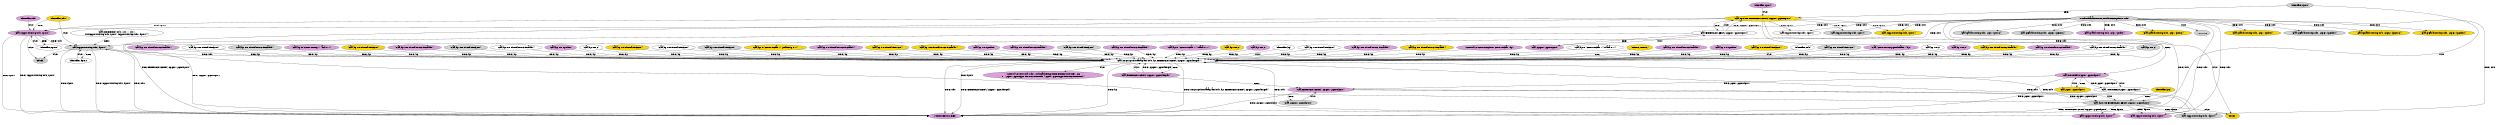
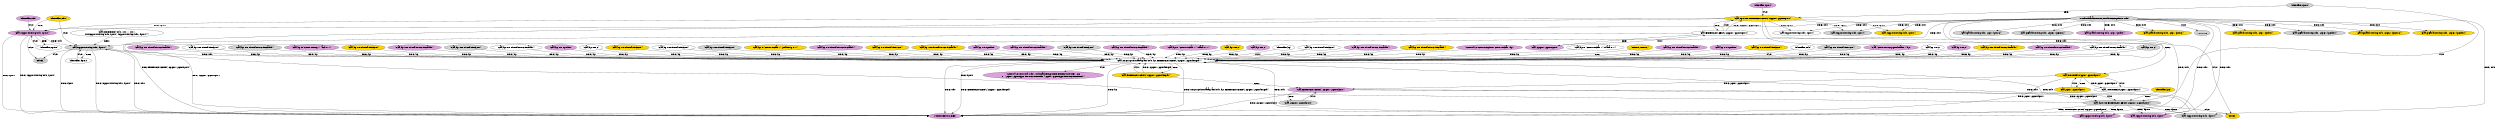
  digraph {
    node [fillcolor=plum style=filled]
    n1 [fillcolor=lightgrey label="(Call,tcpport_string(ndo, dport))"]
    n2 [fillcolor=white label="(Call,zmtp1_print_datagram(ndo, bp, EXTRACT_16BITS(&pgm->pgm_length)))"]
    n3 [label="(MethodReturn,RET)"]
    n4 [fillcolor=lightgrey label="(Block,)"]
    n5 [fillcolor=white label="(Identifier,dport)"]
    n6 [label="(ControlStructure,if (ndo->ndo_packettype == PT_PGM_ZMTP1 &&\n\t    (pgm->pgm_type == PGM_ODATA || pgm->pgm_type == PGM_RDATA)))"]
-   n7 [label="(Call,EXTRACT_16BITS(&pgm->pgm_length))"]
+   n7 [fillcolor=gold label="(Call,EXTRACT_16BITS(&pgm->pgm_length))"]
    n8 [label="(Call,tcpport_string(ndo, sport))"]
    n9 [fillcolor=white label="(Identifier,sport)"]
    n10 [fillcolor=lightgrey label="(MethodParameterIn,netdissect_options *ndo)"]
    n11 [fillcolor=gold label="(Call,ipaddr_string(ndo, &ip->ip_dst))"]
    n12 [fillcolor=lightgrey label="(Call,ip6addr_string(ndo, &ip6->ip6_dst))"]
    n13 [fillcolor=gold label="(Call,ip6addr_string(ndo, &ip6->ip6_src))"]
    n14 [fillcolor=gold label="(Call,ip6addr_string(ndo, &ip6->ip6_dst))"]
    n15 [label="(Call,tcpport_string(ndo, dport))"]
    n16 [label="(Call,tcpport_string(ndo, dport))"]
    n17 [fillcolor=white label="(Call,tcpport_string(ndo, sport))"]
    n18 [fillcolor=lightgrey label="(Call,ipaddr_string(ndo, &ip->ip_src))"]
    n19 [fillcolor=lightgrey label="(Call,ip6addr_string(ndo, &ip6->ip6_src))"]
    n20 [label="(Call,ipaddr_string(ndo, &ip->ip_dst))"]
    n21 [fillcolor=gold label="(Call,ipaddr_string(ndo, &ip->ip_src))"]
    n22 [fillcolor=lightgrey label="(Call,tcpport_string(ndo, sport))"]
    n23 [fillcolor=gold label="(Call,tcpport_string(ndo, sport))"]
    n24 [fillcolor=lightgrey label="(Call,tcpport_string(ndo, dport))"]
    1000106 [fillcolor=lightgrey]
    n26 [fillcolor=gold label="(Call,sport = EXTRACT_16BITS(&pgm->pgm_sport))"]
    n27 [fillcolor=white label="(Call,EXTRACT_16BITS(&pgm->pgm_sport))"]
    n28 [fillcolor=gold label="(Block,)"]
-   n29 [label="(Call,ND_TTEST(pgm->pgm_dport))"]
+   n29 [fillcolor=gold label="(Call,ND_TTEST(pgm->pgm_dport))"]
    n30 [label="(Call,&pgm->pgm_sport)"]
    n31 [fillcolor=lightgrey label="(Call,dport = EXTRACT_16BITS(&pgm->pgm_dport))"]
    n32 [label="(Call,EXTRACT_16BITS(&pgm->pgm_dport))"]
    n33 [fillcolor=lightgrey label="(Call,&pgm->pgm_dport)"]
    n34 [fillcolor=white label="(Call,!ND_TTEST(pgm->pgm_dport))"]
    n35 [fillcolor=gold label="(Call,pgm->pgm_dport)"]
    n36 [fillcolor=gold label="(Call,bp += sizeof(struct in6_addr))"]
    n37 [label="(ControlStructure,register const u_char *bp)"]
    n38 [fillcolor=white label="(Call,bp = (const u_char *) (rdata + 1))"]
    n39 [fillcolor=gold label="(Return,return;)"]
    n40 [label="(Call,bp += sizeof(struct in_addr))"]
    n41 [label="(Call,bp += opt_len)"]
    n42 [fillcolor=gold label="(Call,bp += sizeof(uint32_t))"]
    n43 [fillcolor=white label="(Identifier,ndo)"]
    n44 [fillcolor=white label="(Call,ND_PRINT((ndo, \"%s > %s: \",\n\t\t\t\ttcpport_string(ndo, sport), tcpport_string(ndo, dport))))"]
    n45 [fillcolor=lightgrey label="(Call,bp += sizeof(uint16_t))"]
    n46 [label="(Call,(const struct pgm_header *)bp)"]
    n47 [fillcolor=white label="(Call,bp += 2)"]
    n48 [fillcolor=gold label="(Identifier,ip6)"]
    n49 [label="(Call,bp += 2)"]
    n50 [fillcolor=gold label="(Call,bp += sizeof(struct in_addr))"]
    n51 [fillcolor=gold label="(Identifier,ndo)"]
    n52 [label="(Call,bp += sizeof(struct in_addr))"]
    n53 [fillcolor=white label="(Call,bp += sizeof(struct in_addr))"]
    n54 [fillcolor=lightgrey label="(Call,bp += 2)"]
    n55 [label="(Call,bp += sizeof(struct in_addr))"]
    n56 [label="(Identifier,sport)"]
    n57 [label="(Identifier,ndo)"]
    n58 [fillcolor=white label="(Call,bp += sizeof(uint32_t))"]
    n59 [fillcolor=lightgrey label="(Call,bp += sizeof(struct in6_addr))"]
    n60 [label="(Call,bp = (const u_msg *) (ack + 1))"]
    n61 [fillcolor=gold label="(Call,bp += sizeof(uint32_t))"]
    n62 [label="(Call,bp += sizeof(struct in6_addr))"]
    n63 [fillcolor=lightgrey label="(Call,bp += sizeof(uint32_t))"]
    n64 [fillcolor=white label="(Call,bp += sizeof(struct in_addr))"]
    n65 [label="(Call,bp += opt_len)"]
    n66 [fillcolor=white label="(Call,bp += 2)"]
    n67 [fillcolor=lightgrey label="(Identifier,dport)"]
    n68 [fillcolor=gold label="(Call,bp += sizeof(uint32_t))"]
    n69 [fillcolor=white label="(Call,bp += sizeof(uint32_t))"]
    n70 [fillcolor=lightgrey label="(Call,bp += sizeof(uint32_t))"]
    n71 [fillcolor=gold label="(Call,bp = (const u_char *) (poll_msg + 1))"]
    n72 [label="(Call,bp += sizeof(struct in6_addr))"]
    n73 [fillcolor=gold label="(Call,bp += sizeof(uint16_t))"]
    n74 [fillcolor=gold label="(Call,bp += sizeof(struct in6_addr))"]
    n75 [label="(Call,bp += opt_len)"]
    n76 [label="(Call,bp += sizeof(struct in_addr))"]
    n77 [fillcolor=lightgrey label="(Call,bp += sizeof(uint32_t))"]
    n78 [label="(Call,bp += sizeof(struct in6_addr))"]
    n79 [label="(Call,bp = (const u_char *) (odata + 1))"]
    n80 [fillcolor=gold label="(Call,bp += 2)"]
    n81 [label="(Call,bp += 2)"]
    n82 [fillcolor=white label="(Identifier,bp)"]
    n83 [fillcolor=white label="(Call,bp += sizeof(uint32_t))"]
    n84 [label="(Call,bp += sizeof(struct in6_addr))"]
    n1 -> n2 [label="DDG: ndo"]
    n1 -> n3 [label="DDG: dport"]
    n1 -> n3 [label="DDG: tcpport_string(ndo, dport)"]
    n1 -> n3 [label="DDG: ndo"]
    n1 -> n4 [label="AST: "]
    n1 -> n5 [label="CFG: "]
    n2 -> n3 [label="DDG: EXTRACT_16BITS(&pgm->pgm_length)"]
    n2 -> n3 [label="DDG: bp"]
    n2 -> n3 [label="DDG: zmtp1_print_datagram(ndo, bp, EXTRACT_16BITS(&pgm->pgm_length))"]
    n2 -> n3 [label="DDG: ndo"]
    n2 -> n6 [label="AST: "]
    n2 -> n7 [label="CFG: "]
    n5 -> n1 [label="AST: "]
    n7 -> n2 [label="AST: "]
    n7 -> n2 [label="DDG: &pgm->pgm_length"]
    n7 -> n32 [label="CFG: "]
    n8 -> n1 [label="DDG: ndo"]
    n8 -> n3 [label="DDG: tcpport_string(ndo, sport)"]
    n8 -> n3 [label="DDG: sport"]
    n8 -> n4 [label="AST: "]
    n8 -> n9 [label="CFG: "]
    n9 -> n8 [label="AST: "]
    n10 -> n1 [label="DDG: ndo"]
    n10 -> n2 [label="DDG: ndo"]
    n10 -> n3 [label="DDG: ndo"]
    n10 -> n8 [label="DDG: ndo"]
    n10 -> n11 [label="DDG: ndo"]
    n10 -> n12 [label="DDG: ndo"]
    n10 -> n13 [label="DDG: ndo"]
    n10 -> n14 [label="DDG: ndo"]
    n10 -> n15 [label="DDG: ndo"]
    n10 -> n16 [label="DDG: ndo"]
    n10 -> n17 [label="DDG: ndo"]
    n10 -> n18 [label="DDG: ndo"]
    n10 -> n19 [label="DDG: ndo"]
    n10 -> n20 [label="DDG: ndo"]
    n10 -> n21 [label="DDG: ndo"]
    n10 -> n22 [label="DDG: ndo"]
    n10 -> n23 [label="DDG: ndo"]
    n10 -> n24 [label="DDG: ndo"]
    n10 -> 1000106 [label="AST: "]
    n15 -> n2 [label="DDG: ndo"]
    n16 -> n2 [label="DDG: ndo"]
    n24 -> n2 [label="DDG: ndo"]
    n26 -> n3 [label="DDG: EXTRACT_16BITS(&pgm->pgm_sport)"]
    n26 -> n8 [label="DDG: sport"]
    n26 -> n17 [label="DDG: sport"]
    n26 -> n22 [label="DDG: sport"]
    n26 -> n23 [label="DDG: sport"]
    n26 -> n27 [label="CFG: "]
    n26 -> n28 [label="AST: "]
    n26 -> n29 [label="CFG: "]
    n27 -> n3 [label="DDG: &pgm->pgm_sport"]
    n27 -> n26 [label="AST: "]
    n27 -> n26 [label="DDG: &pgm->pgm_sport"]
    n27 -> n30 [label="CFG: "]
    n29 -> n3 [label="DDG: pgm->pgm_dport"]
    n29 -> n32 [label="DDG: pgm->pgm_dport"]
    n29 -> n34 [label="AST: "]
    n29 -> n34 [label="DDG: pgm->pgm_dport"]
    n29 -> n35 [label="CFG: "]
    n30 -> n27 [label="AST: "]
    n31 -> n1 [label="DDG: dport"]
    n31 -> n3 [label="DDG: EXTRACT_16BITS(&pgm->pgm_dport)"]
    n31 -> n15 [label="DDG: dport"]
    n31 -> n16 [label="DDG: dport"]
    n31 -> n24 [label="DDG: dport"]
    n31 -> n28 [label="AST: "]
    n32 -> n3 [label="DDG: &pgm->pgm_dport"]
    n32 -> n31 [label="AST: "]
    n32 -> n31 [label="DDG: &pgm->pgm_dport"]
    n32 -> n33 [label="CFG: "]
    n33 -> n32 [label="AST: "]
    n35 -> n29 [label="AST: "]
    n36 -> n2 [label="DDG: bp"]
    n37 -> n2 [label="DDG: bp"]
    n38 -> n2 [label="DDG: bp"]
    n39 -> n2 [label="CFG: "]
    n40 -> n2 [label="DDG: bp"]
    n41 -> n2 [label="DDG: bp"]
    n42 -> n2 [label="DDG: bp"]
    n43 -> n2 [label="AST: "]
    n44 -> n1 [label="CFG: "]
    n45 -> n2 [label="DDG: bp"]
    n46 -> n2 [label="DDG: bp"]
    n47 -> n2 [label="DDG: bp"]
    n48 -> n31 [label="CFG: "]
    n49 -> n2 [label="DDG: bp"]
    n50 -> n2 [label="DDG: bp"]
    n51 -> n1 [label="AST: "]
    n51 -> n8 [label="CFG: "]
    n52 -> n2 [label="DDG: bp"]
    n53 -> n2 [label="DDG: bp"]
    n54 -> n2 [label="DDG: bp"]
    n55 -> n2 [label="DDG: bp"]
    n56 -> n26 [label="AST: "]
    n57 -> n8 [label="AST: "]
    n58 -> n2 [label="DDG: bp"]
    n59 -> n2 [label="DDG: bp"]
    n60 -> n2 [label="DDG: bp"]
    n61 -> n2 [label="DDG: bp"]
    n62 -> n2 [label="DDG: bp"]
    n63 -> n2 [label="DDG: bp"]
    n64 -> n2 [label="DDG: bp"]
    n65 -> n2 [label="DDG: bp"]
    n66 -> n2 [label="DDG: bp"]
    n67 -> n26 [label="CFG: "]
    n67 -> n31 [label="AST: "]
    n68 -> n2 [label="DDG: bp"]
    n69 -> n2 [label="DDG: bp"]
    n70 -> n2 [label="DDG: bp"]
    n71 -> n2 [label="DDG: bp"]
    n72 -> n2 [label="DDG: bp"]
    n73 -> n2 [label="DDG: bp"]
    n74 -> n2 [label="DDG: bp"]
    n75 -> n2 [label="DDG: bp"]
    n76 -> n2 [label="DDG: bp"]
    n77 -> n2 [label="DDG: bp"]
    n78 -> n2 [label="DDG: bp"]
    n79 -> n2 [label="DDG: bp"]
    n80 -> n2 [label="DDG: bp"]
    n81 -> n2 [label="DDG: bp"]
    n82 -> n2 [label="AST: "]
    n83 -> n2 [label="DDG: bp"]
    n84 -> n2 [label="DDG: bp"]
  }
